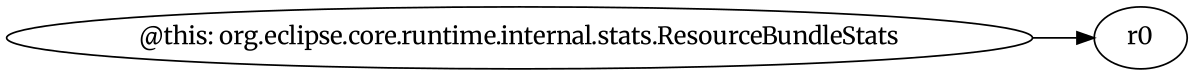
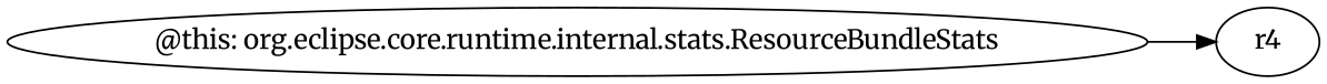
  digraph {
    rankdir=LR
    fontname=Merriweather
    node [fontname=Merriweather]
    n1 [label="@this: org.eclipse.core.runtime.internal.stats.ResourceBundleStats"]
-   n2 [label=r0]
+   n2 [label=r4]
    n1 -> n2 [fontname=Merriweather]
  }
